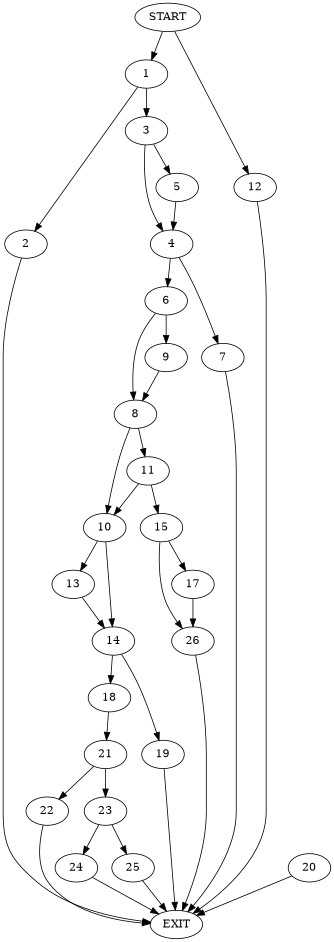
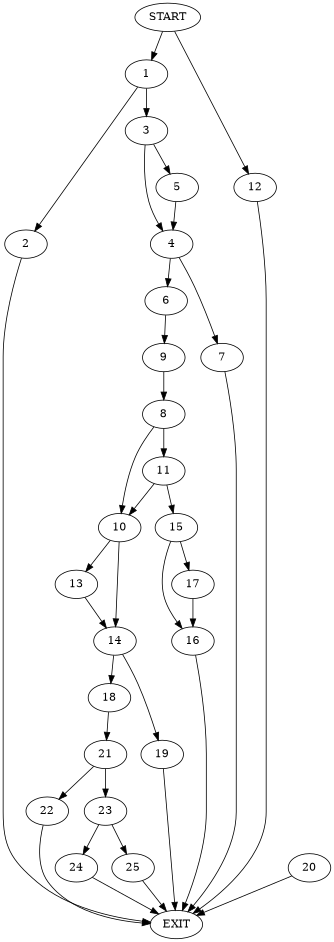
  digraph {
    n1 [label=START]
    1
    12
    2
    3
    n6 [label=EXIT]
    4
    5
    6
    7
    8
    9
    10
    11
    13
    14
    15
    18
    19
-   16 [label=26]
+   16
    17
    21
    20
    22
    23
    24
    25
    n1 -> 1
    n1 -> 12
    1 -> 2
    1 -> 3
    12 -> n6
    2 -> n6
    3 -> 4
    3 -> 5
    4 -> 6
    4 -> 7
    5 -> 4
-   6 -> 8
    6 -> 9
    7 -> n6
    8 -> 10
    8 -> 11
    9 -> 8
    10 -> 13
    10 -> 14
    11 -> 10
    11 -> 15
    13 -> 14
    14 -> 18
    14 -> 19
    15 -> 16
    15 -> 17
    18 -> 21
    19 -> n6
    16 -> n6
    17 -> 16
    21 -> 22
    21 -> 23
    20 -> n6
    22 -> n6
    23 -> 24
    23 -> 25
    24 -> n6
    25 -> n6
  }
